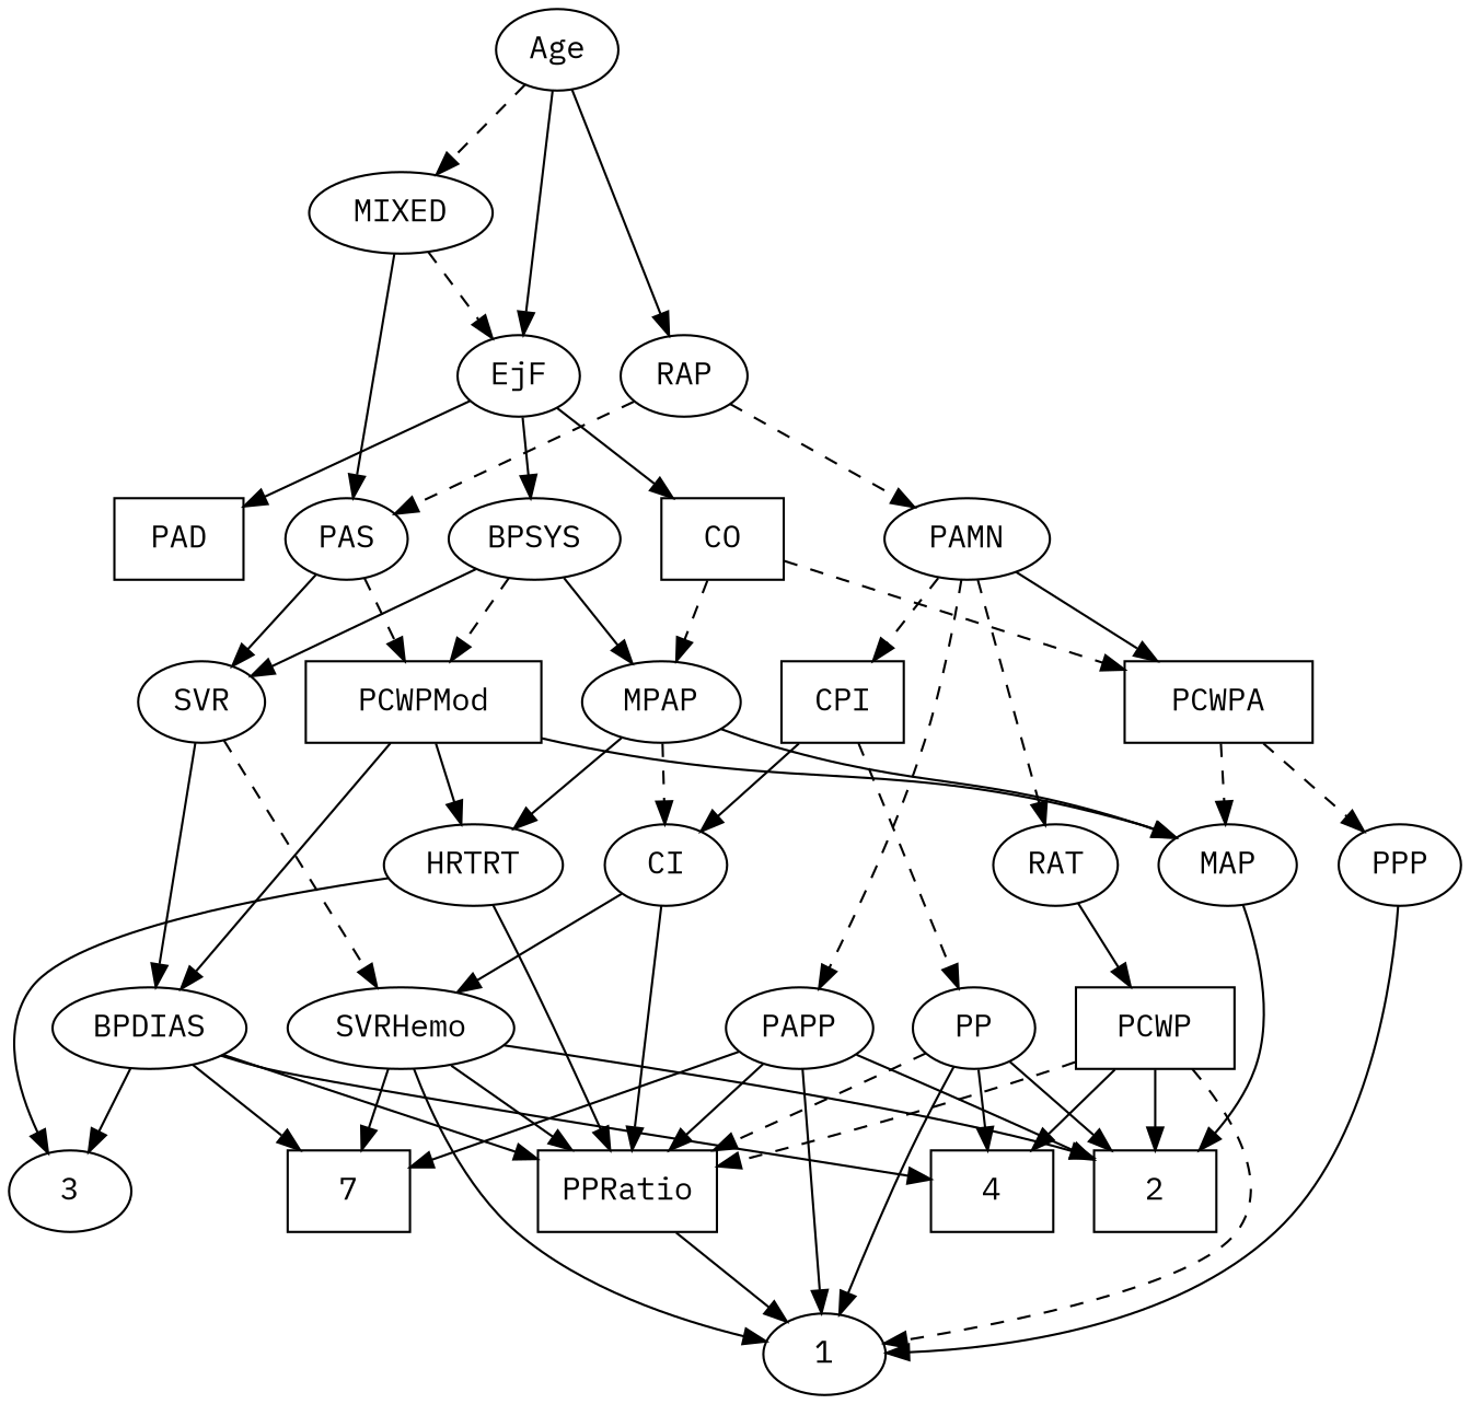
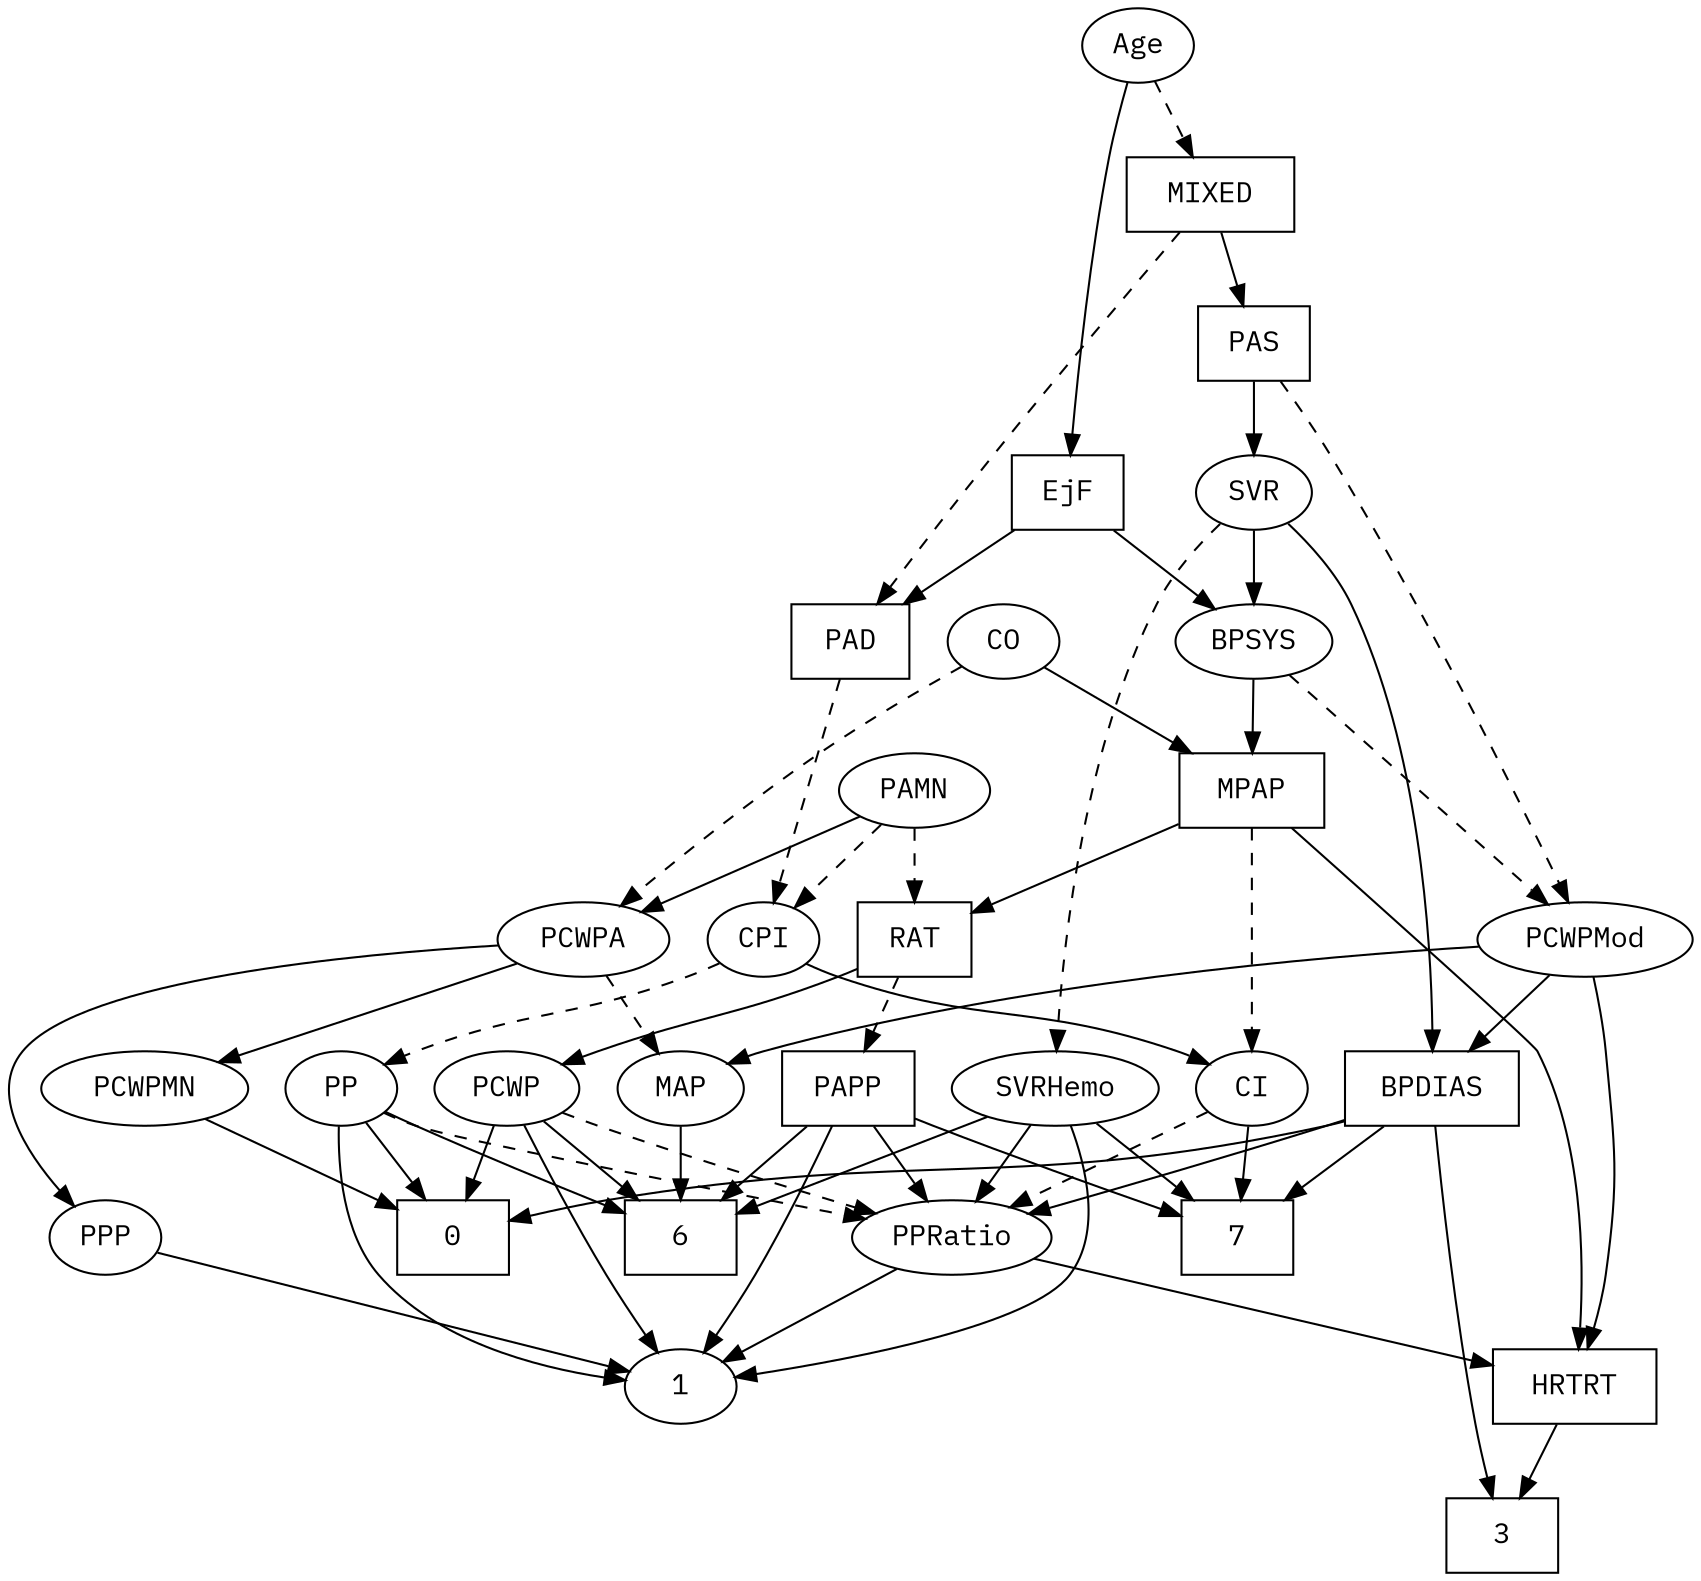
  strict digraph {
    fontname="IBM Plex Mono"
    node [fontname="IBM Plex Mono"]
    edge [fontname="IBM Plex Mono" style=solid]
    1 [height=0.5 shape=ellipse width=0.75]
-   2 [height=0.5 shape=box width=0.75]
-   3 [height=0.5 shape=ellipse width=0.75]
-   4 [height=0.5 shape=box width=0.75]
+   2 [height=0.5 shape=box width=0.75 label=6]
+   3 [height=0.5 shape=box width=0.75]
+   4 [height=0.5 shape=box width=0.75 label=0]
    n5 [height=0.5 label=7 shape=box width=0.75]
    Age [height=0.5 width=0.75]
-   EjF [height=0.5 width=0.75]
-   RAP [height=0.5 width=0.77632]
-   MIXED [height=0.5 width=1.1193]
+   EjF [height=0.5 width=0.75 shape=box]
+   MIXED [height=0.5 width=1.1193 shape=box]
    BPSYS [height=0.5 width=1.0471]
    PAD [height=0.5 shape=box width=0.79437]
-   CO [height=0.5 width=0.75 shape=box]
-   PAS [height=0.5 width=0.75]
+   CO [height=0.5 width=0.75]
+   PAS [height=0.5 width=0.75 shape=box]
    PAMN [height=0.5 width=1.011]
-   MPAP [height=0.5 width=0.97491]
+   MPAP [height=0.5 width=0.97491 shape=box]
    SVR [height=0.5 width=0.77632]
-   PCWPMod [height=0.5 width=1.4443 shape=box]
-   CPI [height=0.5 width=0.75 shape=box]
-   PCWPA [height=0.5 width=1.1555 shape=box]
-   RAT [height=0.5 width=0.75827]
+   PCWPMod [height=0.5 width=1.4443]
+   CPI [height=0.5 width=0.75]
+   PCWPA [height=0.5 width=1.1555]
+   RAT [height=0.5 width=0.75827 shape=box]
    MAP [height=0.5 width=0.84854]
    CI [height=0.5 width=0.75]
-   HRTRT [height=0.5 width=1.1013]
+   HRTRT [height=0.5 width=1.1013 shape=box]
    SVRHemo [height=0.5 width=1.3902]
-   BPDIAS [height=0.5 width=1.1735]
+   BPDIAS [height=0.5 width=1.1735 shape=box]
    PP [height=0.5 width=0.75]
+   PCWPMN [height=0.5 width=1.3902]
    PPP [height=0.5 width=0.75]
-   PAPP [height=0.5 width=0.88464]
-   PCWP [height=0.5 width=0.97491 shape=box]
-   PPRatio [height=0.5 width=1.1013 shape=box]
+   PAPP [height=0.5 width=0.88464 shape=box]
+   PCWP [height=0.5 width=0.97491]
+   PPRatio [height=0.5 width=1.1013]
    Age -> EjF
-   Age -> RAP
    Age -> MIXED [style=dashed]
    EjF -> BPSYS
    EjF -> PAD
-   EjF -> CO
-   RAP -> PAS [style=dashed]
-   RAP -> PAMN [style=dashed]
-   MIXED -> EjF [style=dashed]
+   MIXED -> PAD [style=dashed]
    MIXED -> PAS
    BPSYS -> MPAP
-   BPSYS -> SVR
+   SVR -> BPSYS
    BPSYS -> PCWPMod [style=dashed]
-   CO -> MPAP [style=dashed]
+   PAD -> CPI [style=dashed]
+   CO -> MPAP
    CO -> PCWPA [style=dashed]
    PAS -> SVR
    PAS -> PCWPMod [style=dashed]
    PAMN -> CPI [style=dashed]
    PAMN -> PCWPA
    PAMN -> RAT [style=dashed]
-   MPAP -> MAP
+   MPAP -> RAT
    MPAP -> CI [style=dashed]
    MPAP -> HRTRT
    SVR -> SVRHemo [style=dashed]
    SVR -> BPDIAS
    PCWPMod -> MAP
    PCWPMod -> HRTRT
    PCWPMod -> BPDIAS
    CPI -> CI
    CPI -> PP [style=dashed]
    PCWPA -> MAP [style=dashed]
-   PCWPA -> PPP [style=dashed]
-   PAMN -> PAPP [style=dashed]
+   PCWPA -> PCWPMN
+   PCWPA -> PPP
+   RAT -> PAPP [style=dashed]
    RAT -> PCWP
    MAP -> 2
-   CI -> SVRHemo
-   CI -> PPRatio
+   CI -> n5
+   CI -> PPRatio [style=dashed]
    HRTRT -> 3
-   HRTRT -> PPRatio
+   PPRatio -> HRTRT
    SVRHemo -> 1
    SVRHemo -> 2
    SVRHemo -> n5
    SVRHemo -> PPRatio
    BPDIAS -> 3
    BPDIAS -> 4
    BPDIAS -> n5
    BPDIAS -> PPRatio
    PP -> 1
    PP -> 2
    PP -> 4
    PP -> PPRatio [style=dashed]
+   PCWPMN -> 4
    PPP -> 1
    PAPP -> 1
    PAPP -> 2
    PAPP -> n5
    PAPP -> PPRatio
-   PCWP -> 1 [style=dashed]
+   PCWP -> 1
    PCWP -> 2
    PCWP -> 4
    PCWP -> PPRatio [style=dashed]
    PPRatio -> 1
  }
